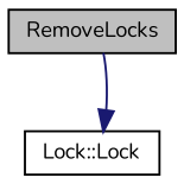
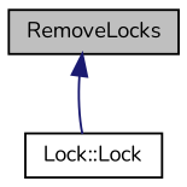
  digraph {
    rankdir=TB
    fontname=Nunito
    node [color=black fontname=Nunito fontsize=10 shape=record style=filled]
    n1 [fillcolor=grey75 fontcolor=black height=0.2 label=RemoveLocks width=0.4]
    n2 [fillcolor=white height=0.2 label="Lock::Lock" width=0.4]
-   n2 -> n1 [color=midnightblue dir=back fontname=Nunito fontsize=10 labelfontname=Helvetica labelfontsize=10 style=solid]
+   n1 -> n2 [color=midnightblue dir=back fontname=Nunito fontsize=10 labelfontname=Helvetica labelfontsize=10 style=solid]
  }
